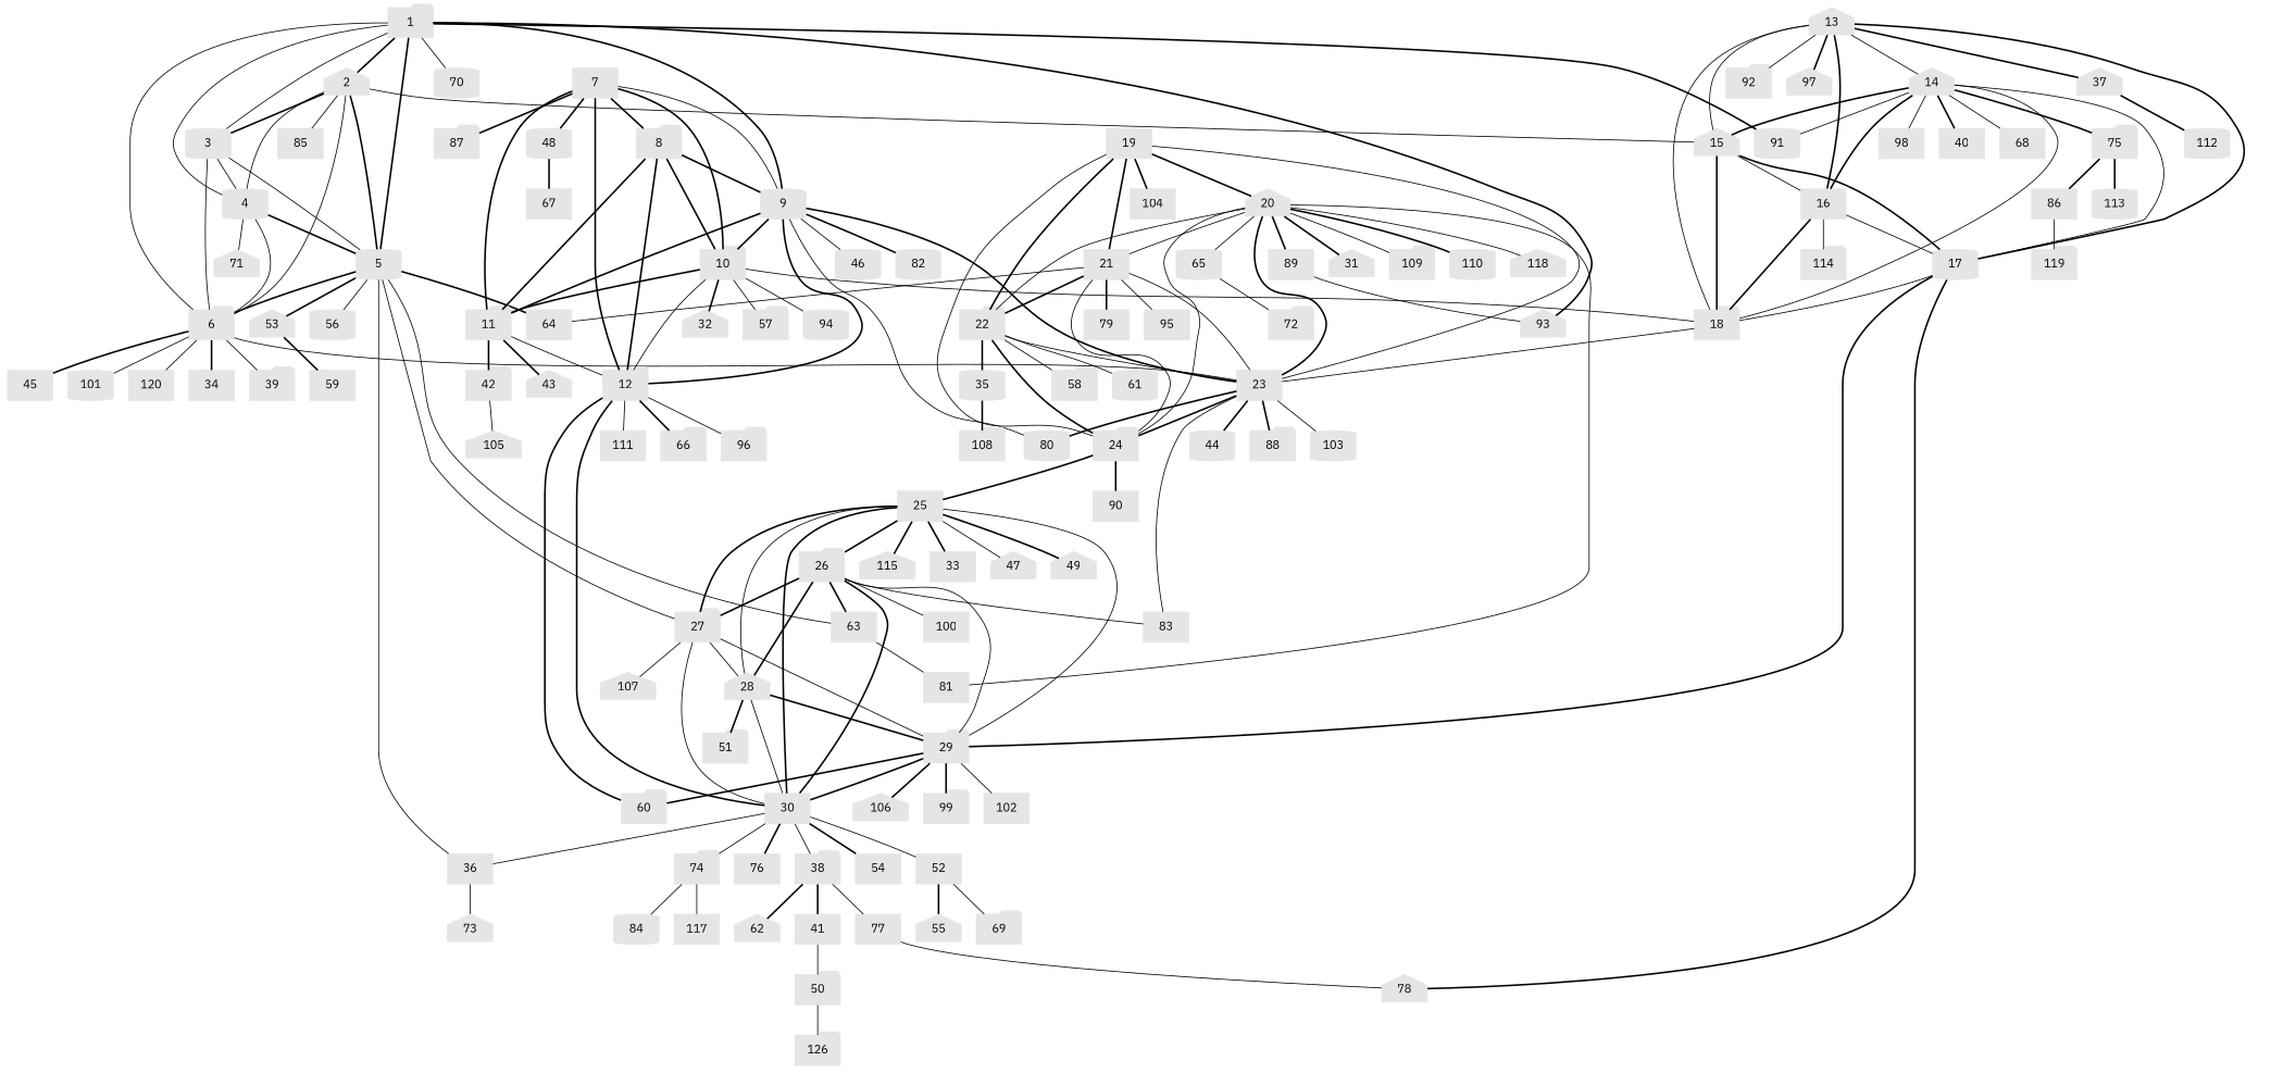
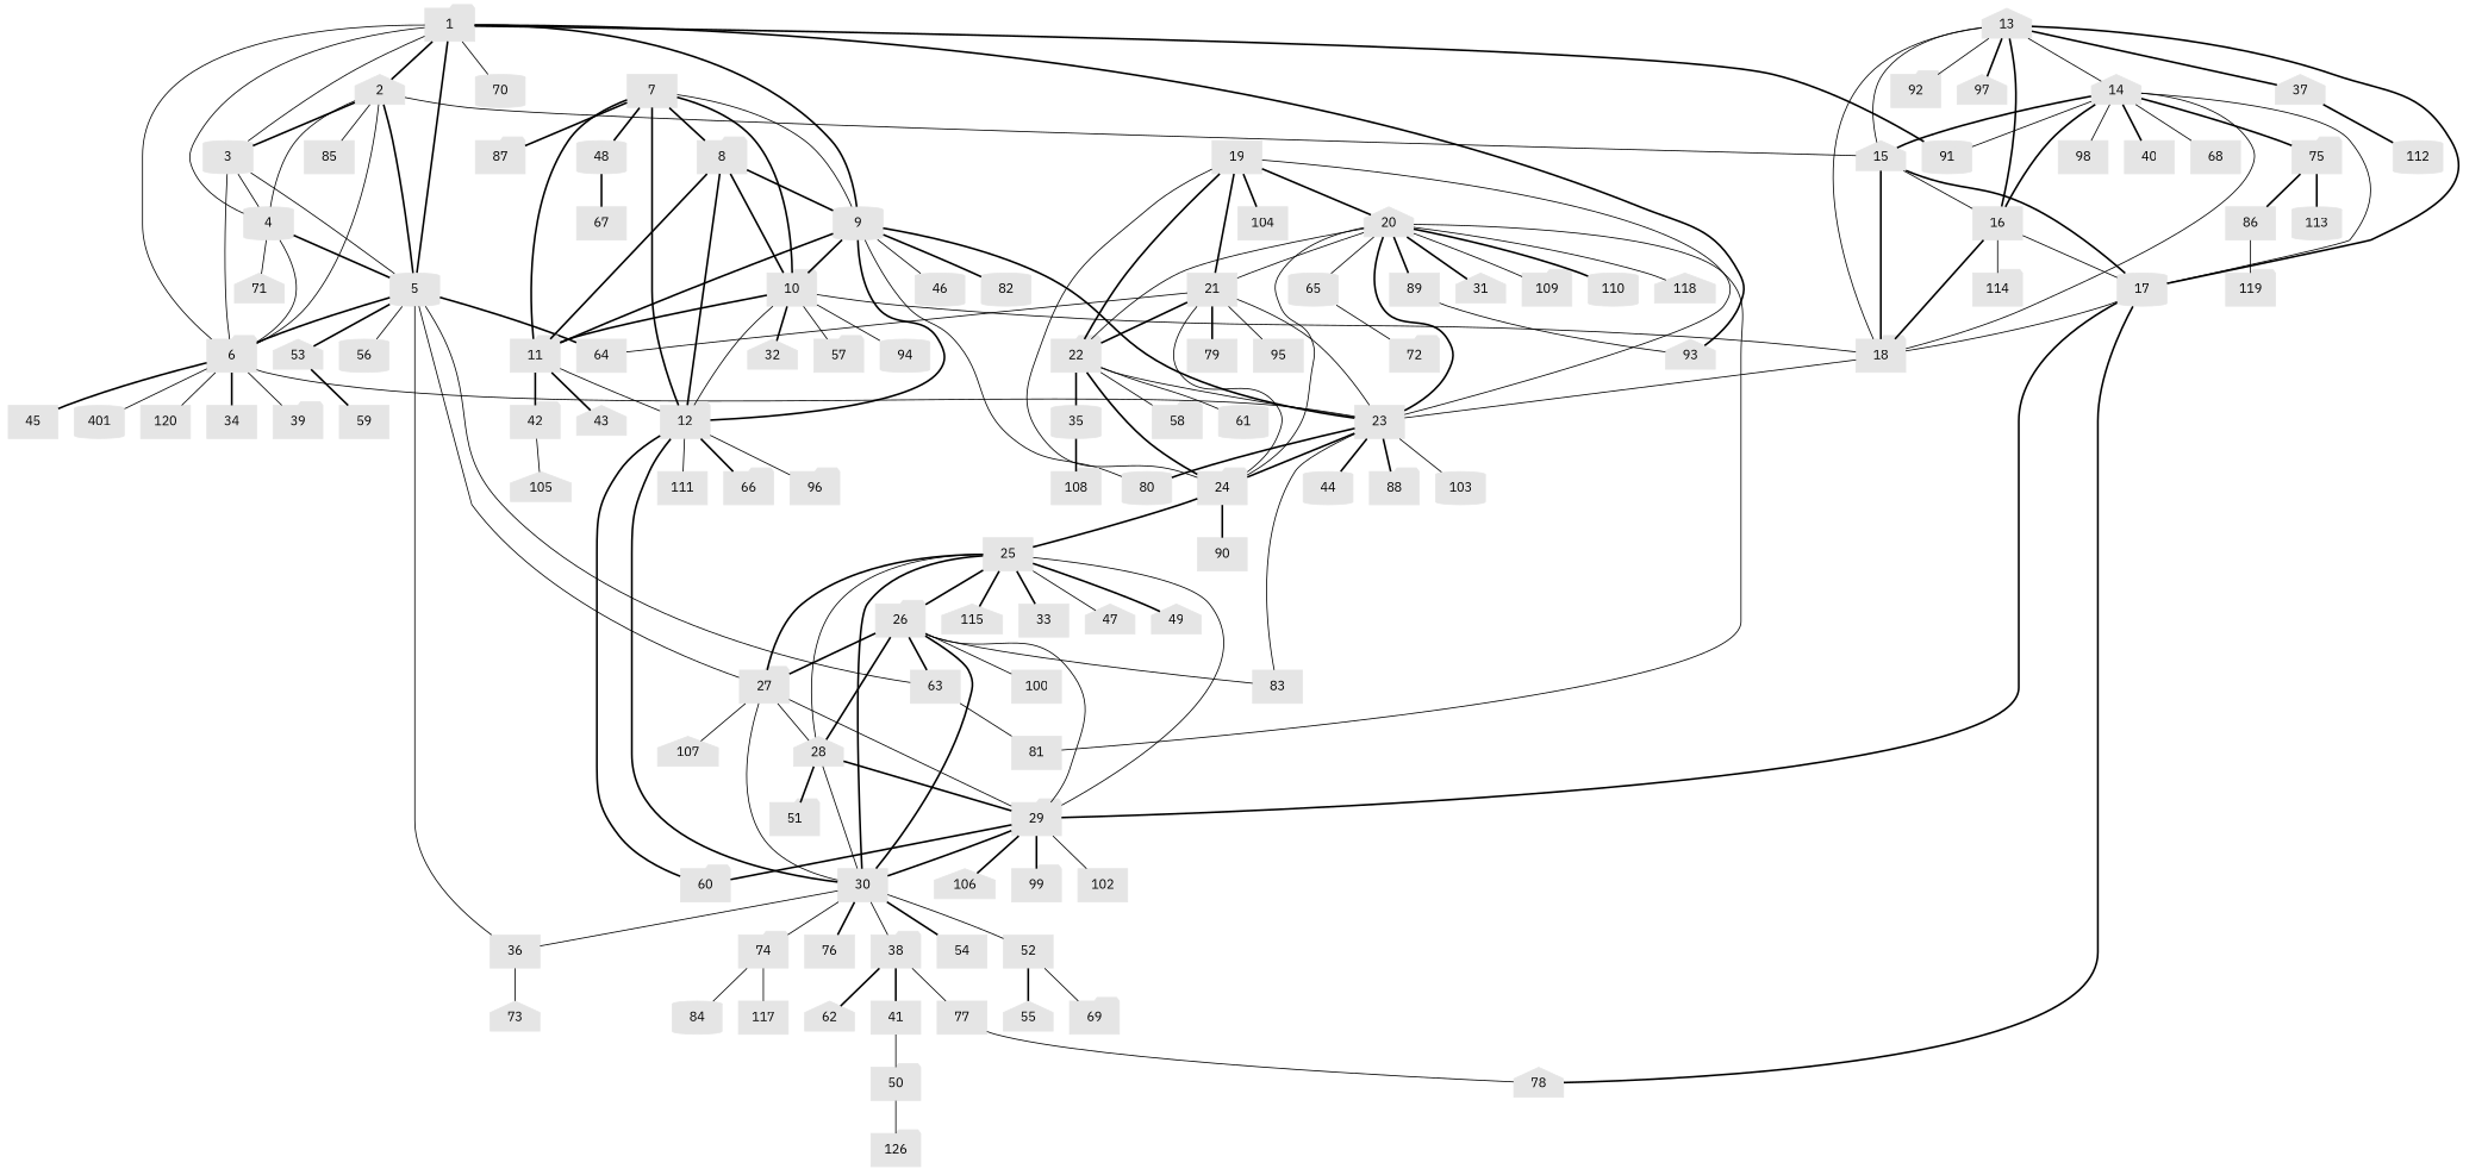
  graph {
    fontname="IBM Plex Sans"
    node [color=gray90 fontname="IBM Plex Sans" shape=box style=filled]
    edge [fontname="IBM Plex Sans" style=bold]
    1 [shape=folder]
    2 [shape=house]
    3 [shape=cylinder]
    4 [shape=cylinder]
    5 [shape=cylinder]
    6 [shape=folder]
    9 [shape=cylinder]
    70 [shape=cylinder]
    91 [shape=cylinder]
    93 [shape=house]
    15 [shape=house]
    85
    71 [shape=house]
    27 [shape=folder]
    36
    53 [shape=house]
    56 [shape=cylinder]
    63
    64
    23
    34
    39 [shape=folder]
    45
-   101 [shape=cylinder]
+   101 [shape=cylinder label=401]
    120
    10 [shape=folder]
    11 [shape=folder]
    12 [shape=folder]
    46 [shape=cylinder]
    80 [shape=cylinder]
    82 [shape=cylinder]
    18 [shape=folder]
    16
    17 [shape=cylinder]
    30
    29 [shape=folder]
    28 [shape=house]
    107 [shape=house]
    73 [shape=house]
    59
    81
    24 [shape=folder]
    44 [shape=cylinder]
    83
    88 [shape=folder]
    103 [shape=cylinder]
    7
    8 [shape=folder]
    48 [shape=cylinder]
    87 [shape=folder]
    32 [shape=house]
    57 [shape=folder]
    94 [shape=cylinder]
    42 [shape=folder]
    43 [shape=house]
    60 [shape=folder]
    66 [shape=folder]
    96 [shape=folder]
    111
    67
    105 [shape=house]
    38 [shape=folder]
    52
    54
    74 [shape=folder]
    76
    13 [shape=house]
    14 [shape=house]
    37 [shape=house]
    92 [shape=folder]
    97 [shape=house]
    40
    68
    75 [shape=folder]
    98
    114 [shape=folder]
    78 [shape=house]
    112 [shape=cylinder]
    86
    113 [shape=cylinder]
    99 [shape=folder]
    102
    106 [shape=house]
    19
    20 [shape=house]
    21
    22 [shape=folder]
    104
    31 [shape=house]
    65 [shape=cylinder]
    89
    109 [shape=folder]
    110 [shape=cylinder]
    118 [shape=house]
    79
    95
    35 [shape=cylinder]
    58 [shape=folder]
    61 [shape=cylinder]
    25
    90
    72 [shape=folder]
    108 [shape=folder]
    26 [shape=folder]
    33
    47 [shape=house]
    49 [shape=house]
    115 [shape=house]
    100
    51 [shape=folder]
    41
    62 [shape=house]
    77
    55 [shape=house]
    69 [shape=folder]
    84 [shape=cylinder]
    117
    50 [shape=folder]
    n119 [label=126 shape=folder]
    119 [shape=folder]
    1 -- 2
    1 -- 3 [style=solid]
    1 -- 4 [style=solid]
    1 -- 5
    1 -- 6 [style=solid]
    1 -- 9
    1 -- 70 [style=solid]
    1 -- 91
    1 -- 93
    2 -- 3
    2 -- 4 [style=solid]
    2 -- 5
    2 -- 6 [style=solid]
    2 -- 15 [style=solid]
    2 -- 85 [style=solid]
    3 -- 4 [style=solid]
    3 -- 5 [style=solid]
    3 -- 6 [style=solid]
    4 -- 5
    4 -- 6 [style=solid]
    4 -- 71 [style=solid]
    5 -- 6
    5 -- 27 [style=solid]
    5 -- 36 [style=solid]
    5 -- 53
    5 -- 56 [style=solid]
    5 -- 63 [style=solid]
    5 -- 64
    6 -- 23 [style=solid]
    6 -- 34
    6 -- 39 [style=solid]
    6 -- 45
    6 -- 101 [style=solid]
    6 -- 120 [style=solid]
    9 -- 23
    9 -- 10
    9 -- 11
    9 -- 12
    9 -- 46 [style=solid]
    9 -- 80 [style=solid]
    9 -- 82
    15 -- 18
    15 -- 16 [style=solid]
    15 -- 17
    27 -- 30 [style=solid]
    27 -- 29 [style=solid]
    27 -- 28 [style=solid]
    27 -- 107 [style=solid]
    36 -- 73 [style=solid]
    53 -- 59
    63 -- 81 [style=solid]
    23 -- 80
    23 -- 24
    23 -- 44
    23 -- 83 [style=solid]
    23 -- 88
    23 -- 103 [style=solid]
    10 -- 11
    10 -- 12 [style=solid]
    10 -- 18 [style=solid]
    10 -- 32
    10 -- 57 [style=solid]
    10 -- 94 [style=solid]
    11 -- 12 [style=solid]
    11 -- 42
    11 -- 43
    12 -- 30
    12 -- 60
    12 -- 66
    12 -- 96 [style=solid]
    12 -- 111 [style=solid]
    18 -- 23 [style=solid]
    16 -- 18
    16 -- 17 [style=solid]
    16 -- 114 [style=solid]
    17 -- 18 [style=solid]
    17 -- 29
    17 -- 78
    30 -- 36 [style=solid]
    30 -- 38 [style=solid]
    30 -- 52 [style=solid]
    30 -- 54
    30 -- 74 [style=solid]
    30 -- 76
    29 -- 30
    29 -- 60
    29 -- 99
    29 -- 102 [style=solid]
    29 -- 106
    28 -- 30 [style=solid]
    28 -- 29
    28 -- 51
    24 -- 25
    24 -- 90
    7 -- 9 [style=solid]
    7 -- 10
    7 -- 11
    7 -- 12
    7 -- 8
    7 -- 48
    7 -- 87
    8 -- 9
    8 -- 10
    8 -- 11
    8 -- 12
    48 -- 67
    42 -- 105 [style=solid]
    38 -- 41
    38 -- 62
    38 -- 77 [style=solid]
    52 -- 55
    52 -- 69 [style=solid]
    74 -- 84 [style=solid]
    74 -- 117 [style=solid]
    13 -- 15 [style=solid]
    13 -- 18 [style=solid]
    13 -- 16
    13 -- 17
    13 -- 14 [style=solid]
    13 -- 37
    13 -- 92 [style=solid]
    13 -- 97
    14 -- 91 [style=solid]
    14 -- 15
    14 -- 18 [style=solid]
    14 -- 16
    14 -- 17 [style=solid]
    14 -- 40
    14 -- 68 [style=solid]
    14 -- 75
    14 -- 98 [style=solid]
    37 -- 112
    75 -- 86
    75 -- 113
    86 -- 119 [style=solid]
    19 -- 23 [style=solid]
    19 -- 24 [style=solid]
    19 -- 20
    19 -- 21
    19 -- 22
    19 -- 104
    20 -- 23
    20 -- 81 [style=solid]
    20 -- 24 [style=solid]
    20 -- 21 [style=solid]
    20 -- 22 [style=solid]
    20 -- 31
    20 -- 65 [style=solid]
    20 -- 89
    20 -- 109 [style=solid]
    20 -- 110
    20 -- 118 [style=solid]
    21 -- 64 [style=solid]
    21 -- 23 [style=solid]
    21 -- 24 [style=solid]
    21 -- 22
    21 -- 79
    21 -- 95 [style=solid]
    22 -- 23 [style=solid]
    22 -- 24
    22 -- 35
    22 -- 58 [style=solid]
    22 -- 61 [style=solid]
    65 -- 72 [style=solid]
    89 -- 93 [style=solid]
    35 -- 108
    25 -- 27
    25 -- 30
    25 -- 29 [style=solid]
    25 -- 28 [style=solid]
    25 -- 26
    25 -- 33
    25 -- 47 [style=solid]
    25 -- 49
    25 -- 115
    26 -- 27
    26 -- 63
    26 -- 30
    26 -- 29 [style=solid]
    26 -- 28
    26 -- 83 [style=solid]
    26 -- 100 [style=solid]
    41 -- 50 [style=solid]
    77 -- 78 [style=solid]
    50 -- n119 [style=solid]
  }
